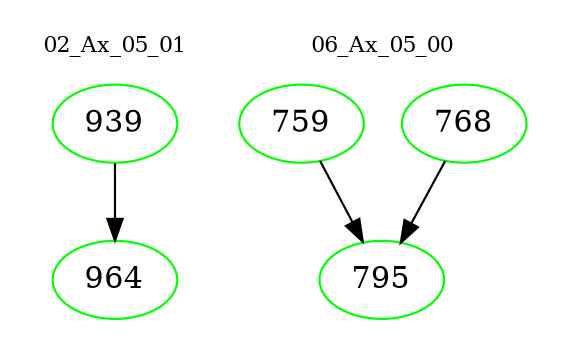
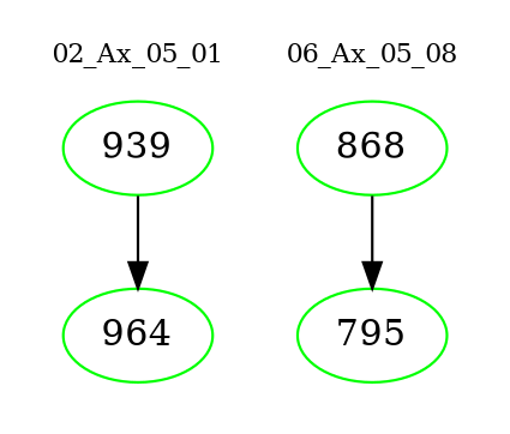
  digraph {
    node [color=green]
    edge [color=black]
    n1 [label=939]
    n2 [label=964]
-   n3 [label=768]
-   n4 [label=759]
+   n3 [label=868]
    n5 [label=795]
    subgraph cluster_1 {
      color=white
      fontsize=10
      label="02_Ax_05_01"
      n1
      n2
    }
    subgraph cluster_2 {
      color=white
      fontsize=10
-     label="06_Ax_05_00"
+     label="06_Ax_05_08"
      n3
-     n4
      n5
    }
    n1 -> n2
    n3 -> n5
-   n4 -> n5
  }
